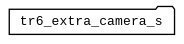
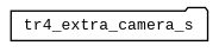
  digraph {
    rankdir=LR
    fontname="Liberation Mono"
-   n1 [color=black fillcolor=white fontname="Liberation Mono" fontsize=10 height=0.2 label=tr6_extra_camera_s shape=folder style=filled width=0.4]
+   n1 [color=black fillcolor=white fontname="Liberation Mono" fontsize=10 height=0.2 label=tr4_extra_camera_s shape=folder style=filled width=0.4]
  }
